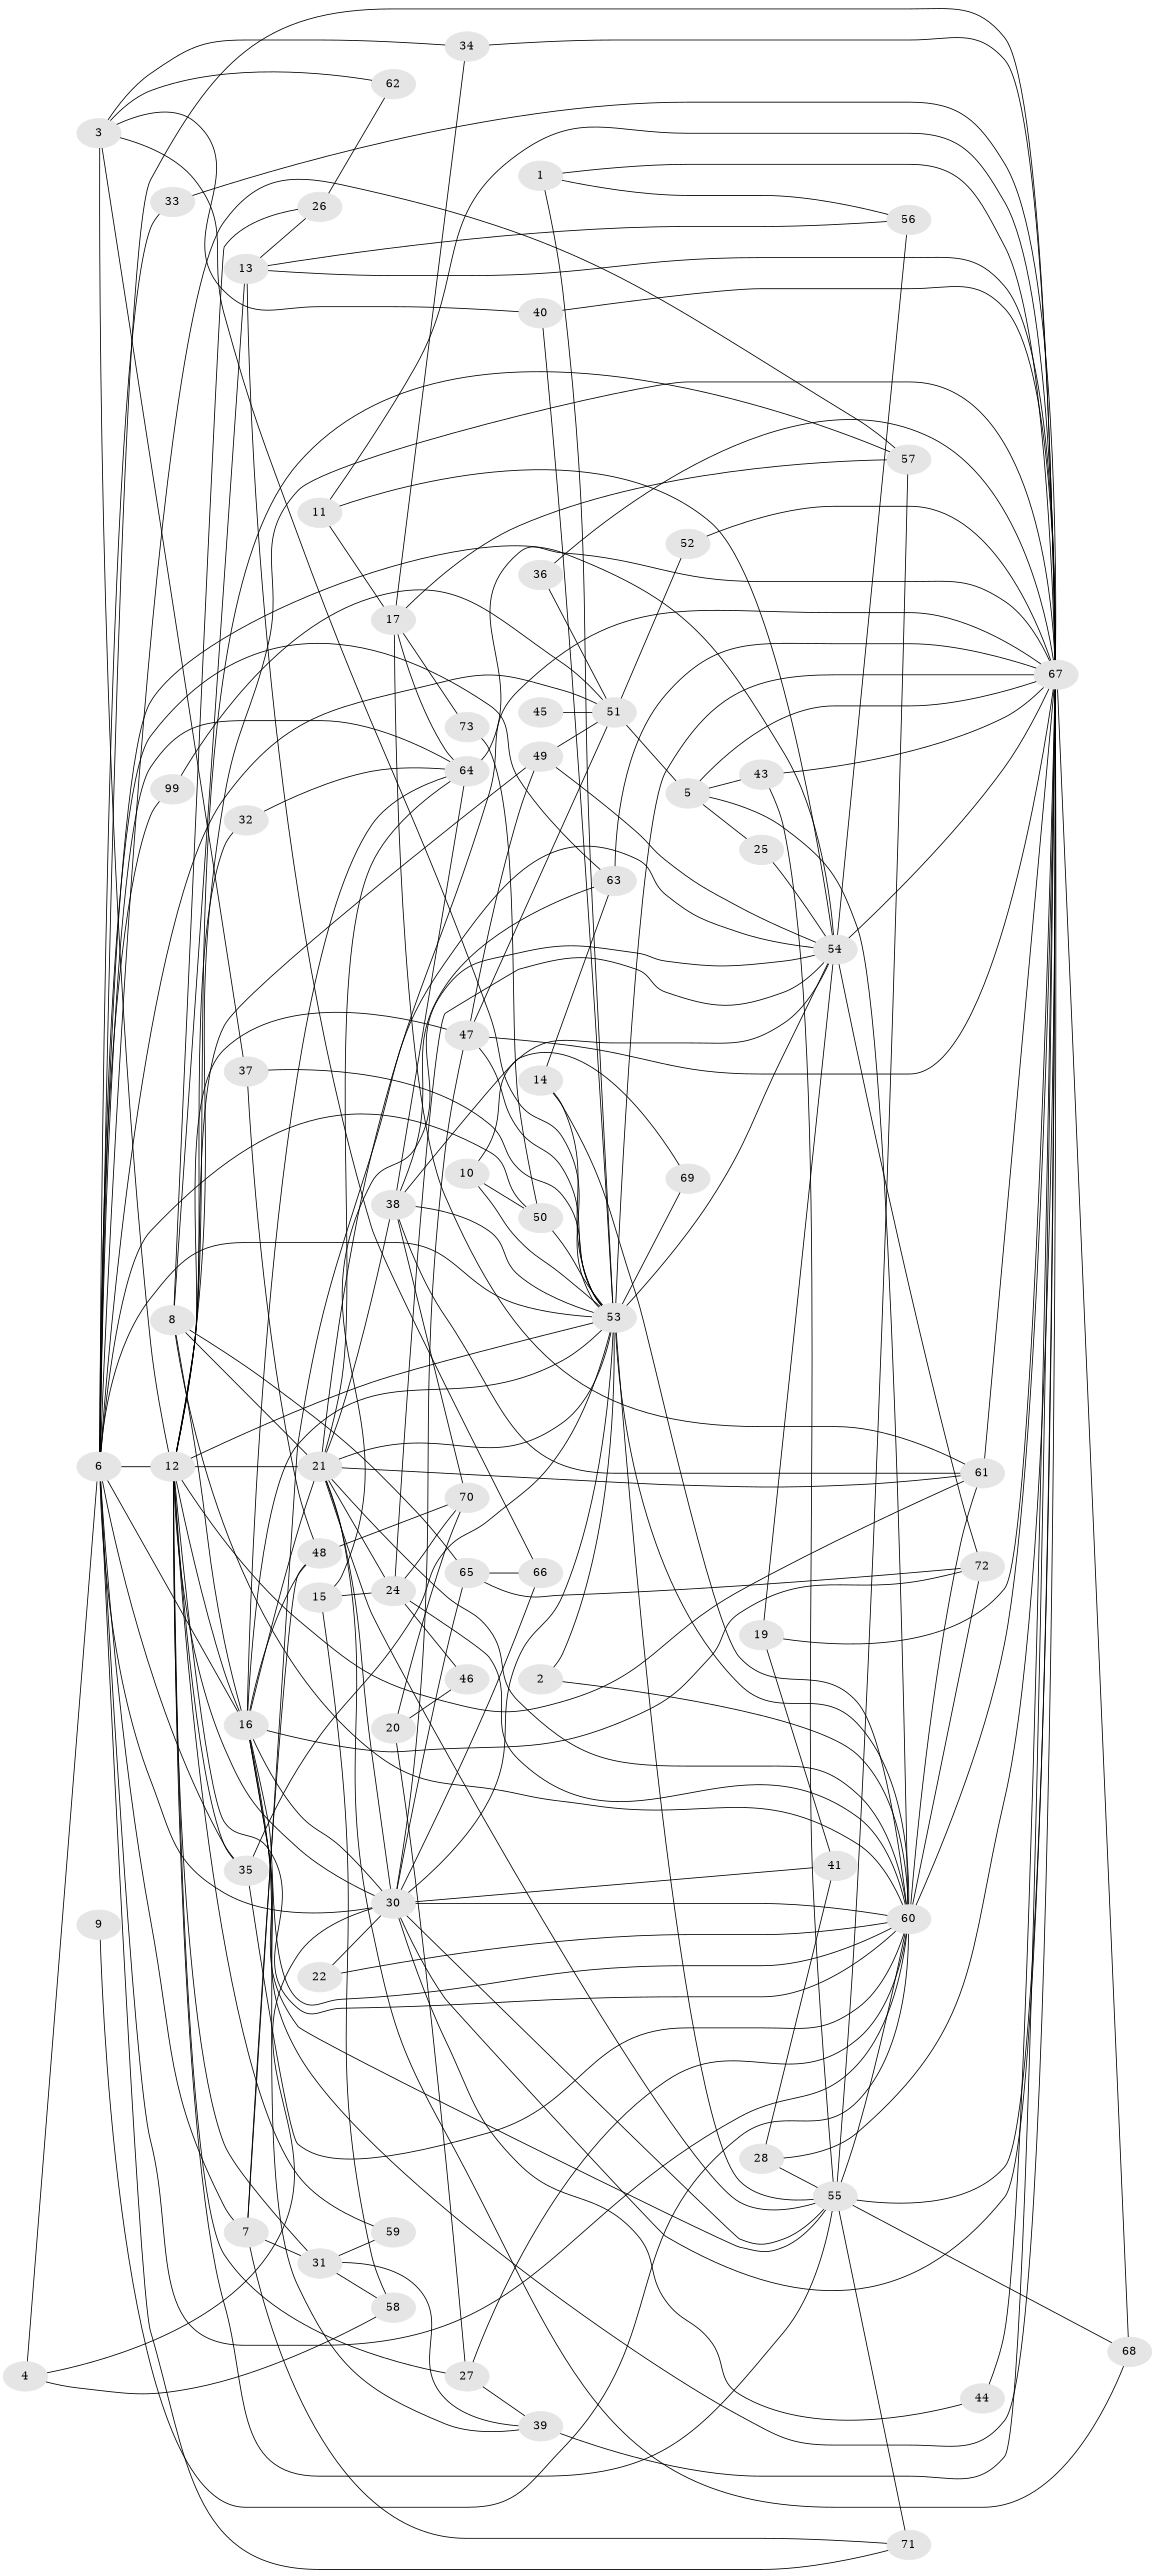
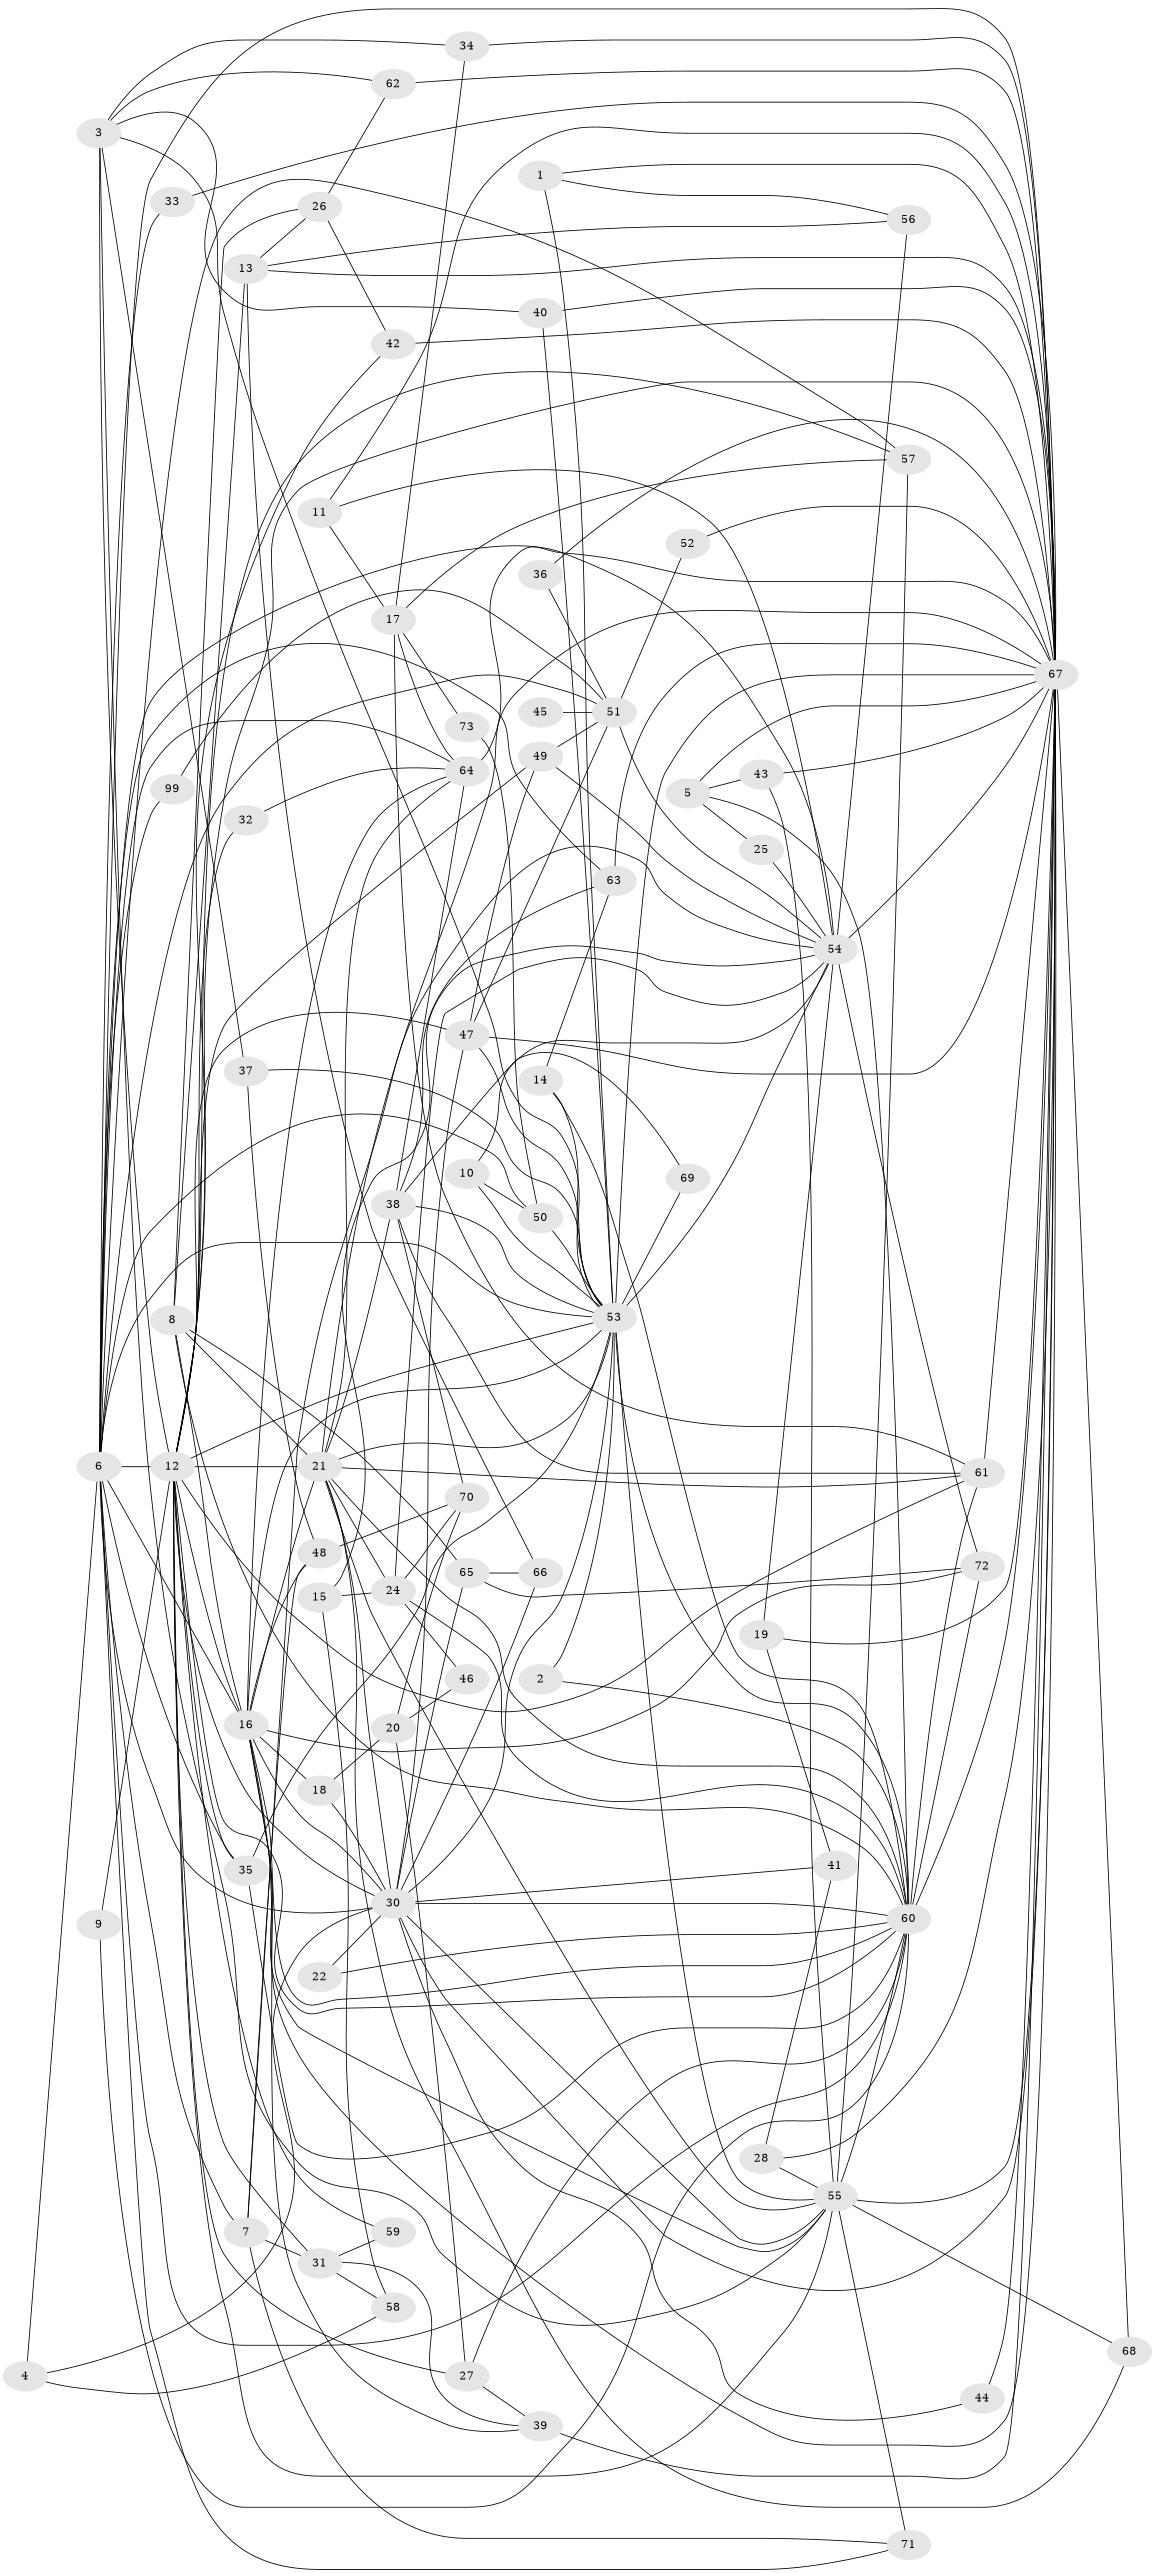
  graph {
    rankdir=LR
    node [color=gray90 style=filled]
    edge [weight=1.0]
    1
    53
    56
    67
    60
    55
    54
    69
    68
    2
    61
    72
    3
    12
    34
    37
    40
    62
    30
    16
    21
    35
    57
    31
    27
    32
+   42
    47
    49
    59
    48
    71
    4
    6
    58
    7
    n37 [label=99]
    33
    50
    51
    63
    64
    65
    66
    41
    44
    5
    25
    43
+   18
    39
    20
    46
    70
    24
    38
    52
    8
    13
    26
    9
    10
    11
    17
    n65 [label=73]
    14
    15
    19
    22
    28
    36
    45
    1 -- 53
    1 -- 56
    1 -- 67
    53 -- 67 [weight=3.0]
    53 -- 60
    53 -- 55 [weight=2.0]
    53 -- 54
    53 -- 69
    67 -- 68
    60 -- 67
    60 -- 61
    60 -- 72
    55 -- 67 [weight=2.0]
    55 -- 60
    55 -- 68
    55 -- 57
    55 -- 71
    54 -- 56
    54 -- 67
    54 -- 72 [weight=2.0]
    2 -- 53
    2 -- 60
    61 -- 67 [weight=2.0]
    3 -- 53
+   3 -- 55
    3 -- 12
    3 -- 34
    3 -- 37
    3 -- 40
    3 -- 62
    12 -- 53
    12 -- 67
    12 -- 60
    12 -- 55
    12 -- 61
    12 -- 30
    12 -- 16
    12 -- 21 [weight=3.0]
    12 -- 35
    12 -- 57
    12 -- 31
    12 -- 27
    12 -- 32
+   12 -- 42 [weight=2.0]
    12 -- 47
    12 -- 49
    12 -- 59
    34 -- 67
    37 -- 53
    37 -- 48
    40 -- 53
    40 -- 67
+   62 -- 67
    30 -- 53 [weight=2.0]
    30 -- 67
    30 -- 60 [weight=2.0]
    30 -- 55
    30 -- 47
    30 -- 65
    30 -- 66
    30 -- 41
    30 -- 44
    16 -- 53
    16 -- 67 [weight=2.0]
    16 -- 60
    16 -- 55
    16 -- 72
    16 -- 30
    16 -- 21
    16 -- 48
    16 -- 64
+   16 -- 18
    16 -- 39
    21 -- 53
    21 -- 67
    21 -- 60
    21 -- 55
    21 -- 68
    21 -- 61
    21 -- 30
    21 -- 64
    21 -- 24
    21 -- 38
    35 -- 53
    35 -- 60
    31 -- 59
    31 -- 58
    31 -- 39
    27 -- 60 [weight=2.0]
    27 -- 39
    32 -- 64
+   42 -- 67
    47 -- 53
    47 -- 67
    47 -- 49
    47 -- 51
    49 -- 54
    49 -- 51
    48 -- 70
    4 -- 30
    4 -- 6
    4 -- 58
    6 -- 53 [weight=3.0]
    6 -- 67 [weight=3.0]
    6 -- 60 [weight=5.0]
    6 -- 54
    6 -- 12 [weight=3.0]
    6 -- 30 [weight=2.0]
    6 -- 16 [weight=2.0]
    6 -- 35
    6 -- 57
    6 -- 71
    6 -- 7
    6 -- n37
    6 -- 33 [weight=2.0]
    6 -- 50
    6 -- 51
    6 -- 63
    6 -- 64
    7 -- 54
    7 -- 31
    7 -- 48
    7 -- 71
    n37 -- 51
    33 -- 67
    50 -- 53
-   51 -- 5
+   51 -- 54
    51 -- 52
    63 -- 67 [weight=2.0]
    64 -- 67
    65 -- 72
    65 -- 66
    44 -- 67
    5 -- 67
    5 -- 60 [weight=2.0]
    5 -- 25
    5 -- 43
    25 -- 54
    43 -- 67
    43 -- 55
+   18 -- 30
+   18 -- 20
    39 -- 67
    20 -- 27
    20 -- 46
    20 -- 70
    24 -- 60
    24 -- 54
    24 -- 46
    24 -- 70
    38 -- 53
    38 -- 69
    38 -- 61
    38 -- 63
    38 -- 64
    38 -- 70
    52 -- 67
    8 -- 60
    8 -- 16
    8 -- 21
    8 -- 65
    8 -- 13
    8 -- 26
    13 -- 56
    13 -- 67
    13 -- 66
    13 -- 26
    26 -- 62
+   26 -- 42
    9 -- 60
+   9 -- 12
    10 -- 53
    10 -- 54
    10 -- 50
    11 -- 67
    11 -- 54
    11 -- 17
    17 -- 61
    17 -- 34
    17 -- 57
    17 -- 64
    17 -- n65
    n65 -- 50
    14 -- 53
    14 -- 60
    14 -- 63
    15 -- 54
    15 -- 58
    15 -- 24
    19 -- 67
    19 -- 54
    19 -- 41
    22 -- 60
    22 -- 30
    28 -- 67 [weight=2.0]
    28 -- 55
    28 -- 41
    36 -- 67
    36 -- 51
    45 -- 51
  }
